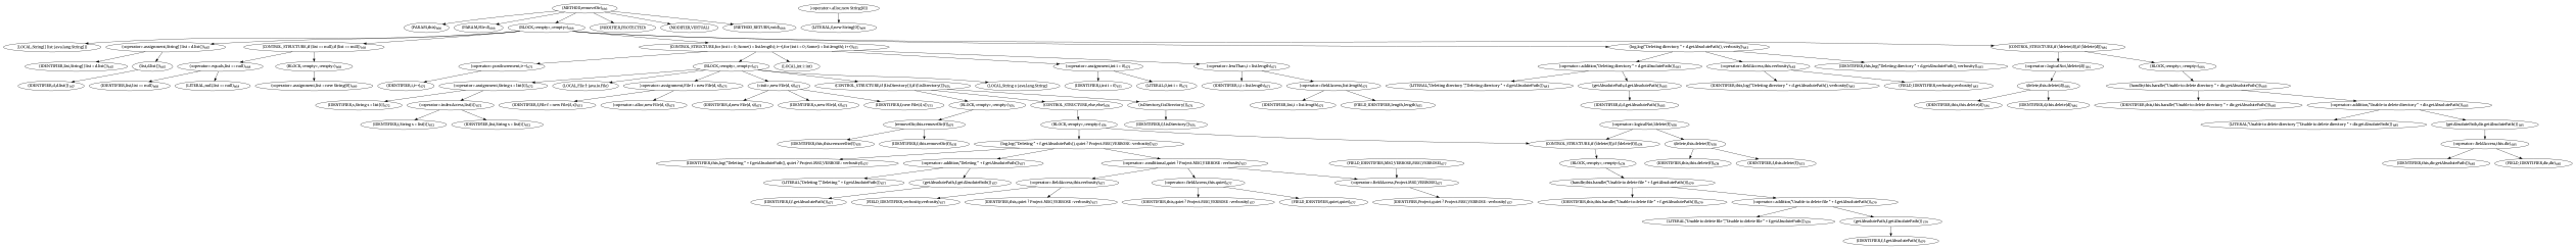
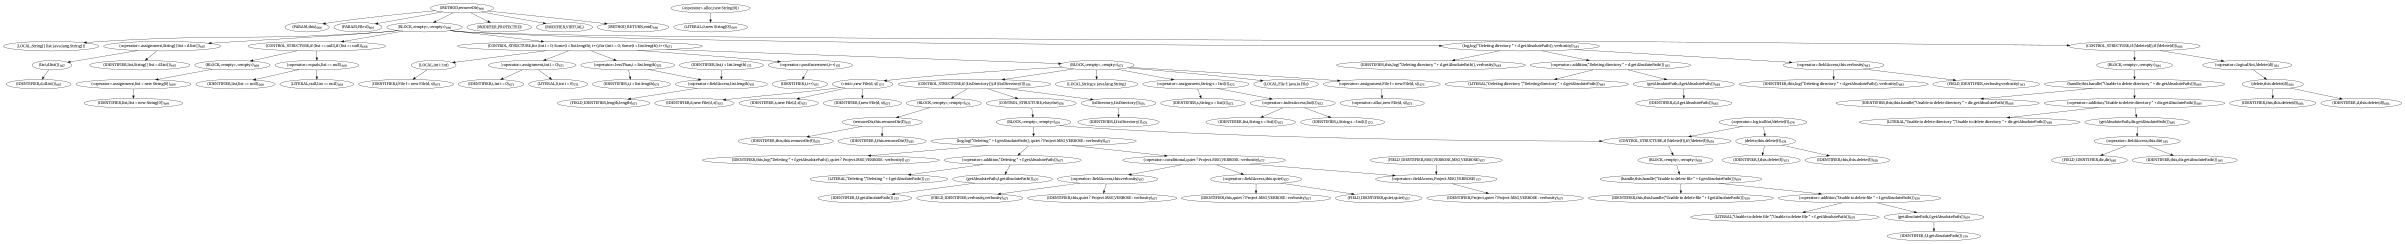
  digraph {
    fontname=Merriweather
    node [fontname=Merriweather]
    edge [fontname=Merriweather]
    n1 [label=<(METHOD,removeDir)<SUB>666</SUB>>]
    n2 [label=<(PARAM,this)<SUB>666</SUB>>]
    n3 [label=<(PARAM,File d)<SUB>666</SUB>>]
    n4 [label=<(BLOCK,&lt;empty&gt;,&lt;empty&gt;)<SUB>666</SUB>>]
    n5 [label=<(MODIFIER,PROTECTED)>]
    n6 [label=<(MODIFIER,VIRTUAL)>]
    n7 [label=<(METHOD_RETURN,void)<SUB>666</SUB>>]
    n8 [label=<(LOCAL,String[] list: java.lang.String[])>]
    n9 [label=<(&lt;operator&gt;.assignment,String[] list = d.list())<SUB>667</SUB>>]
    n10 [label=<(CONTROL_STRUCTURE,if (list == null),if (list == null))<SUB>668</SUB>>]
    n11 [label=<(CONTROL_STRUCTURE,for (int i = 0; Some(i &lt; list.length); i++),for (int i = 0; Some(i &lt; list.length); i++))<SUB>671</SUB>>]
    n12 [label=<(log,log(&quot;Deleting directory &quot; + d.getAbsolutePath(), verbosity))<SUB>683</SUB>>]
    n13 [label=<(CONTROL_STRUCTURE,if (!delete(d)),if (!delete(d)))<SUB>684</SUB>>]
    n14 [label=<(IDENTIFIER,list,String[] list = d.list())<SUB>667</SUB>>]
    n15 [label=<(list,d.list())<SUB>667</SUB>>]
    n16 [label=<(&lt;operator&gt;.equals,list == null)<SUB>668</SUB>>]
    n17 [label=<(BLOCK,&lt;empty&gt;,&lt;empty&gt;)<SUB>668</SUB>>]
    n18 [label=<(LOCAL,int i: int)>]
    n19 [label=<(&lt;operator&gt;.assignment,int i = 0)<SUB>671</SUB>>]
    n20 [label=<(&lt;operator&gt;.lessThan,i &lt; list.length)<SUB>671</SUB>>]
    n21 [label=<(&lt;operator&gt;.postIncrement,i++)<SUB>671</SUB>>]
    n22 [label=<(BLOCK,&lt;empty&gt;,&lt;empty&gt;)<SUB>671</SUB>>]
    n23 [label=<(IDENTIFIER,this,log(&quot;Deleting directory &quot; + d.getAbsolutePath(), verbosity))<SUB>683</SUB>>]
    n24 [label=<(&lt;operator&gt;.addition,&quot;Deleting directory &quot; + d.getAbsolutePath())<SUB>683</SUB>>]
    n25 [label=<(&lt;operator&gt;.fieldAccess,this.verbosity)<SUB>683</SUB>>]
    n26 [label=<(&lt;operator&gt;.logicalNot,!delete(d))<SUB>684</SUB>>]
    n27 [label=<(BLOCK,&lt;empty&gt;,&lt;empty&gt;)<SUB>684</SUB>>]
    n28 [label=<(IDENTIFIER,d,d.list())<SUB>667</SUB>>]
    n29 [label=<(IDENTIFIER,list,list == null)<SUB>668</SUB>>]
    n30 [label=<(LITERAL,null,list == null)<SUB>668</SUB>>]
    n31 [label=<(&lt;operator&gt;.assignment,list = new String[0])<SUB>669</SUB>>]
+   n32 [label=<(IDENTIFIER,list,list = new String[0])<SUB>669</SUB>>]
    n33 [label=<(&lt;operator&gt;.alloc,new String[0])>]
    n34 [label=<(LITERAL,0,new String[0])<SUB>669</SUB>>]
    n35 [label=<(IDENTIFIER,i,int i = 0)<SUB>671</SUB>>]
    n36 [label=<(LITERAL,0,int i = 0)<SUB>671</SUB>>]
    n37 [label=<(IDENTIFIER,i,i &lt; list.length)<SUB>671</SUB>>]
    n38 [label=<(&lt;operator&gt;.fieldAccess,list.length)<SUB>671</SUB>>]
    n39 [label=<(IDENTIFIER,i,i++)<SUB>671</SUB>>]
    n40 [label=<(LOCAL,String s: java.lang.String)>]
    n41 [label=<(&lt;operator&gt;.assignment,String s = list[i])<SUB>672</SUB>>]
    n42 [label=<(LOCAL,File f: java.io.File)>]
    n43 [label=<(&lt;operator&gt;.assignment,File f = new File(d, s))<SUB>673</SUB>>]
    n44 [label=<(&lt;init&gt;,new File(d, s))<SUB>673</SUB>>]
    n45 [label=<(CONTROL_STRUCTURE,if (f.isDirectory()),if (f.isDirectory()))<SUB>674</SUB>>]
    n46 [label=<(IDENTIFIER,list,i &lt; list.length)<SUB>671</SUB>>]
    n47 [label=<(FIELD_IDENTIFIER,length,length)<SUB>671</SUB>>]
    n48 [label=<(IDENTIFIER,s,String s = list[i])<SUB>672</SUB>>]
    n49 [label=<(&lt;operator&gt;.indexAccess,list[i])<SUB>872</SUB>>]
    n50 [label=<(IDENTIFIER,f,File f = new File(d, s))<SUB>673</SUB>>]
    n51 [label=<(&lt;operator&gt;.alloc,new File(d, s))<SUB>673</SUB>>]
    n52 [label=<(IDENTIFIER,f,new File(d, s))<SUB>673</SUB>>]
    n53 [label=<(IDENTIFIER,d,new File(d, s))<SUB>673</SUB>>]
    n54 [label=<(IDENTIFIER,s,new File(d, s))<SUB>673</SUB>>]
    n55 [label=<(isDirectory,f.isDirectory())<SUB>674</SUB>>]
    n56 [label=<(BLOCK,&lt;empty&gt;,&lt;empty&gt;)<SUB>674</SUB>>]
    n57 [label=<(CONTROL_STRUCTURE,else,else)<SUB>676</SUB>>]
    n58 [label=<(IDENTIFIER,list,String s = list[i])<SUB>672</SUB>>]
    n59 [label=<(IDENTIFIER,i,String s = list[i])<SUB>672</SUB>>]
    n60 [label=<(IDENTIFIER,f,f.isDirectory())<SUB>674</SUB>>]
    n61 [label=<(removeDir,this.removeDir(f))<SUB>675</SUB>>]
    n62 [label=<(BLOCK,&lt;empty&gt;,&lt;empty&gt;)<SUB>676</SUB>>]
    n63 [label=<(IDENTIFIER,this,this.removeDir(f))<SUB>675</SUB>>]
    n64 [label=<(IDENTIFIER,f,this.removeDir(f))<SUB>635</SUB>>]
    n65 [label=<(log,log(&quot;Deleting &quot; + f.getAbsolutePath(), quiet ? Project.MSG_VERBOSE : verbosity))<SUB>677</SUB>>]
    n66 [label=<(CONTROL_STRUCTURE,if (!delete(f)),if (!delete(f)))<SUB>678</SUB>>]
    n67 [label=<(IDENTIFIER,this,log(&quot;Deleting &quot; + f.getAbsolutePath(), quiet ? Project.MSG_VERBOSE : verbosity))<SUB>677</SUB>>]
    n68 [label=<(&lt;operator&gt;.addition,&quot;Deleting &quot; + f.getAbsolutePath())<SUB>677</SUB>>]
    n69 [label=<(&lt;operator&gt;.conditional,quiet ? Project.MSG_VERBOSE : verbosity)<SUB>677</SUB>>]
    n70 [label=<(BLOCK,&lt;empty&gt;,&lt;empty&gt;)<SUB>678</SUB>>]
    n71 [label=<(LITERAL,&quot;Deleting &quot;,&quot;Deleting &quot; + f.getAbsolutePath())<SUB>677</SUB>>]
    n72 [label=<(getAbsolutePath,f.getAbsolutePath())<SUB>677</SUB>>]
    n73 [label=<(&lt;operator&gt;.fieldAccess,this.quiet)<SUB>677</SUB>>]
    n74 [label=<(&lt;operator&gt;.fieldAccess,Project.MSG_VERBOSE)<SUB>677</SUB>>]
    n75 [label=<(&lt;operator&gt;.fieldAccess,this.verbosity)<SUB>677</SUB>>]
    n76 [label=<(IDENTIFIER,f,f.getAbsolutePath())<SUB>677</SUB>>]
    n77 [label=<(IDENTIFIER,this,quiet ? Project.MSG_VERBOSE : verbosity)<SUB>677</SUB>>]
    n78 [label=<(FIELD_IDENTIFIER,quiet,quiet)<SUB>677</SUB>>]
    n79 [label=<(IDENTIFIER,Project,quiet ? Project.MSG_VERBOSE : verbosity)<SUB>677</SUB>>]
    n80 [label=<(IDENTIFIER,this,quiet ? Project.MSG_VERBOSE : verbosity)<SUB>677</SUB>>]
    n81 [label=<(FIELD_IDENTIFIER,verbosity,verbosity)<SUB>677</SUB>>]
    n82 [label=<(FIELD_IDENTIFIER,MSG_VERBOSE,MSG_VERBOSE)<SUB>677</SUB>>]
    n83 [label=<(&lt;operator&gt;.logicalNot,!delete(f))<SUB>678</SUB>>]
    n84 [label=<(delete,this.delete(f))<SUB>678</SUB>>]
    n85 [label=<(handle,this.handle(&quot;Unable to delete file &quot; + f.getAbsolutePath()))<SUB>679</SUB>>]
    n86 [label=<(IDENTIFIER,this,this.delete(f))<SUB>678</SUB>>]
    n87 [label=<(IDENTIFIER,f,this.delete(f))<SUB>673</SUB>>]
    n88 [label=<(IDENTIFIER,this,this.handle(&quot;Unable to delete file &quot; + f.getAbsolutePath()))<SUB>679</SUB>>]
    n89 [label=<(&lt;operator&gt;.addition,&quot;Unable to delete file &quot; + f.getAbsolutePath())<SUB>679</SUB>>]
    n90 [label=<(LITERAL,&quot;Unable to delete file &quot;,&quot;Unable to delete file &quot; + f.getAbsolutePath())<SUB>679</SUB>>]
    n91 [label=<(getAbsolutePath,f.getAbsolutePath())<SUB>679</SUB>>]
    n92 [label=<(IDENTIFIER,f,f.getAbsolutePath())<SUB>679</SUB>>]
    n93 [label=<(LITERAL,&quot;Deleting directory &quot;,&quot;Deleting directory &quot; + d.getAbsolutePath())<SUB>683</SUB>>]
    n94 [label=<(getAbsolutePath,d.getAbsolutePath())<SUB>683</SUB>>]
    n95 [label=<(IDENTIFIER,this,log(&quot;Deleting directory &quot; + d.getAbsolutePath(), verbosity))<SUB>683</SUB>>]
    n96 [label=<(FIELD_IDENTIFIER,verbosity,verbosity)<SUB>683</SUB>>]
    n97 [label=<(IDENTIFIER,d,d.getAbsolutePath())<SUB>683</SUB>>]
    n98 [label=<(delete,this.delete(d))<SUB>684</SUB>>]
    n99 [label=<(handle,this.handle(&quot;Unable to delete directory &quot; + dir.getAbsolutePath()))<SUB>685</SUB>>]
    n100 [label=<(IDENTIFIER,this,this.delete(d))<SUB>684</SUB>>]
    n101 [label=<(IDENTIFIER,d,this.delete(d))<SUB>684</SUB>>]
    n102 [label=<(IDENTIFIER,this,this.handle(&quot;Unable to delete directory &quot; + dir.getAbsolutePath()))<SUB>685</SUB>>]
    n103 [label=<(&lt;operator&gt;.addition,&quot;Unable to delete directory &quot; + dir.getAbsolutePath())<SUB>685</SUB>>]
    n104 [label=<(LITERAL,&quot;Unable to delete directory &quot;,&quot;Unable to delete directory &quot; + dir.getAbsolutePath())<SUB>685</SUB>>]
    n105 [label=<(getAbsolutePath,dir.getAbsolutePath())<SUB>685</SUB>>]
    n106 [label=<(&lt;operator&gt;.fieldAccess,this.dir)<SUB>685</SUB>>]
    n107 [label=<(IDENTIFIER,this,dir.getAbsolutePath())<SUB>685</SUB>>]
    n108 [label=<(FIELD_IDENTIFIER,dir,dir)<SUB>685</SUB>>]
    n1 -> n2
    n1 -> n3
    n1 -> n4
    n1 -> n5
    n1 -> n6
    n1 -> n7
    n4 -> n8
    n4 -> n9
    n4 -> n10
    n4 -> n11
    n4 -> n12
    n4 -> n13
    n9 -> n14
    n9 -> n15
    n10 -> n16
    n10 -> n17
    n11 -> n18
    n11 -> n19
    n11 -> n20
    n11 -> n21
    n11 -> n22
    n12 -> n23
    n12 -> n24
    n12 -> n25
    n13 -> n26
    n13 -> n27
    n15 -> n28
    n16 -> n29
    n16 -> n30
    n17 -> n31
    n19 -> n35
    n19 -> n36
    n20 -> n37
    n20 -> n38
    n21 -> n39
    n22 -> n40
    n22 -> n41
    n22 -> n42
    n22 -> n43
    n22 -> n44
    n22 -> n45
    n24 -> n93
    n24 -> n94
    n25 -> n95
    n25 -> n96
    n26 -> n98
    n27 -> n99
+   n31 -> n32
    n33 -> n34
-   n38 -> n46
+   n46 -> n38
    n38 -> n47
    n41 -> n48
    n41 -> n49
-   n43 -> n50
+   n18 -> n50
    n43 -> n51
    n44 -> n52
    n44 -> n53
    n44 -> n54
    n45 -> n55
    n45 -> n56
    n45 -> n57
    n49 -> n58
    n49 -> n59
    n55 -> n60
    n56 -> n61
    n57 -> n62
    n61 -> n63
    n61 -> n64
    n62 -> n65
    n62 -> n66
    n65 -> n67
    n65 -> n68
    n65 -> n69
    n66 -> n70
    n68 -> n71
    n68 -> n72
    n69 -> n73
    n69 -> n74
    n69 -> n75
    n70 -> n85
    n72 -> n76
    n73 -> n77
    n73 -> n78
    n74 -> n79
    n75 -> n80
    n75 -> n81
    n82 -> n74
    n83 -> n66
    n83 -> n84
    n84 -> n86
    n84 -> n87
    n85 -> n88
    n85 -> n89
    n89 -> n90
    n89 -> n91
    n91 -> n92
    n94 -> n97
    n98 -> n100
    n98 -> n101
    n99 -> n102
    n99 -> n103
    n103 -> n104
    n103 -> n105
    n105 -> n106
    n106 -> n107
    n106 -> n108
  }
